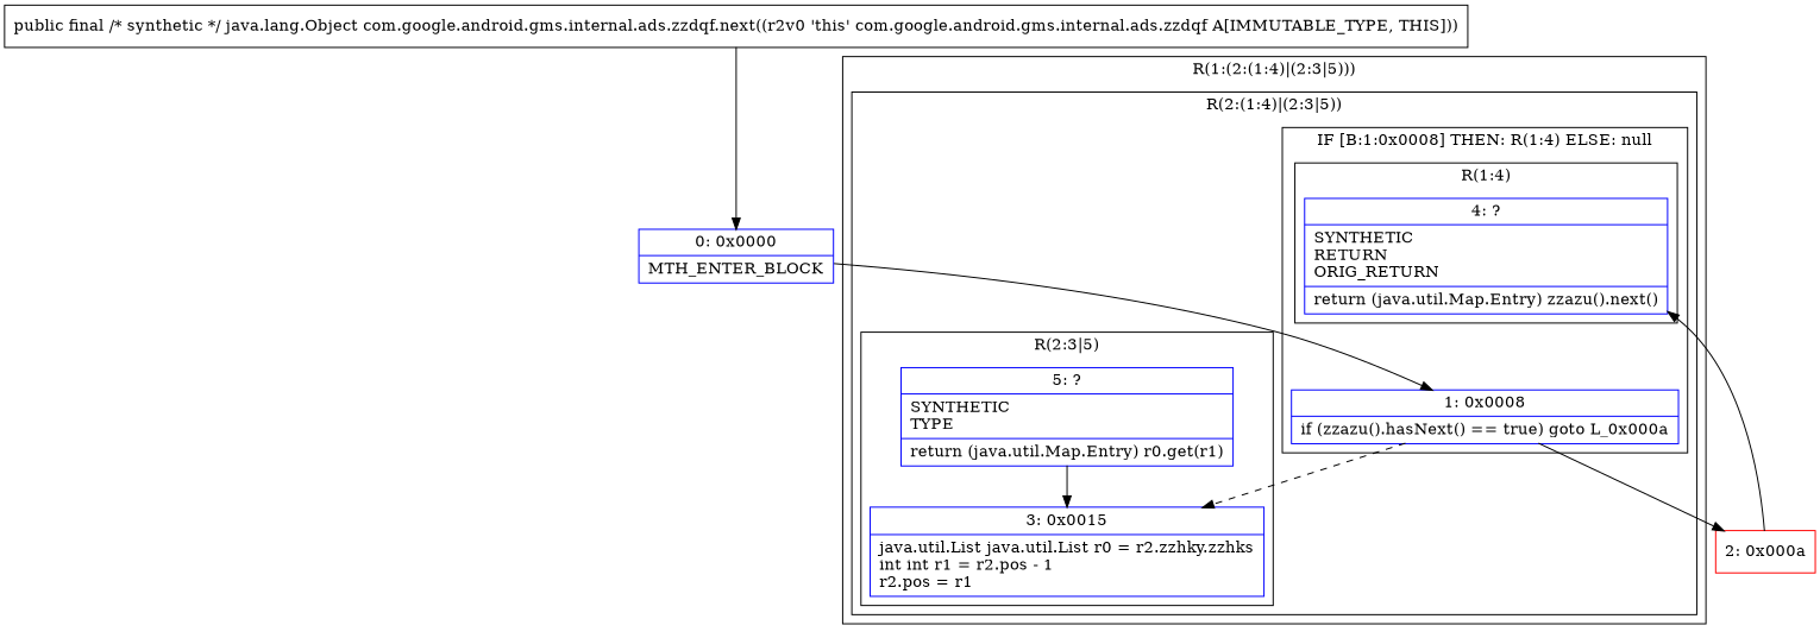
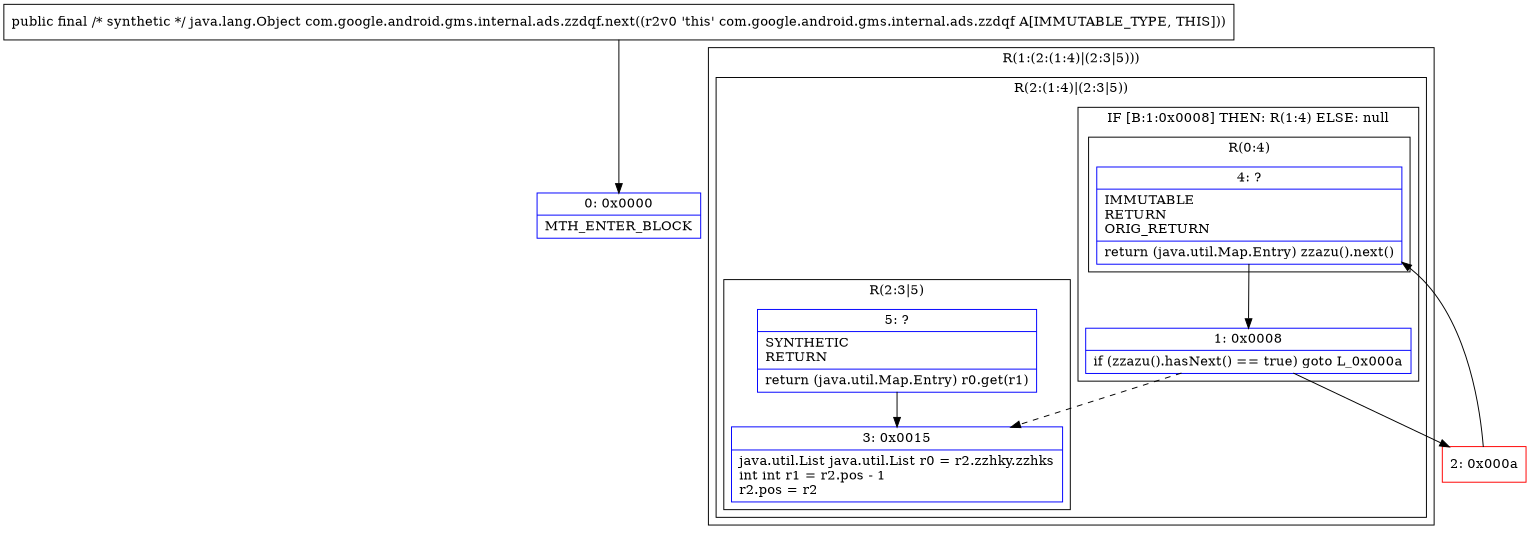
  digraph {
    node [color=blue shape=record]
-   n1 [label="{4\:\ ?|SYNTHETIC\lRETURN\lORIG_RETURN\l|return (java.util.Map.Entry) zzazu().next()\l}"]
+   n1 [label="{4\:\ ?|IMMUTABLE\lRETURN\lORIG_RETURN\l|return (java.util.Map.Entry) zzazu().next()\l}"]
    n2 [label="{1\:\ 0x0008|if (zzazu().hasNext() == true) goto L_0x000a\l}"]
-   n3 [label="{3\:\ 0x0015|java.util.List java.util.List r0 = r2.zzhky.zzhks\lint int r1 = r2.pos \- 1\lr2.pos = r1\l}"]
-   n4 [label="{5\:\ ?|SYNTHETIC\lTYPE\l|return (java.util.Map.Entry) r0.get(r1)\l}"]
+   n3 [label="{3\:\ 0x0015|java.util.List java.util.List r0 = r2.zzhky.zzhks\lint int r1 = r2.pos \- 1\lr2.pos = r2\l}"]
+   n4 [label="{5\:\ ?|SYNTHETIC\lRETURN\l|return (java.util.Map.Entry) r0.get(r1)\l}"]
    n5 [color=red label="{2\:\ 0x000a}"]
    n6 [label="{0\:\ 0x0000|MTH_ENTER_BLOCK\l}"]
    n7 [label="{public final \/* synthetic *\/ java.lang.Object com.google.android.gms.internal.ads.zzdqf.next((r2v0 'this' com.google.android.gms.internal.ads.zzdqf A[IMMUTABLE_TYPE, THIS])) }" color=""]
    subgraph cluster_1 {
      label="R(1:(2:(1:4)|(2:3|5)))"
      subgraph cluster_2 {
        label="R(2:(1:4)|(2:3|5))"
        subgraph cluster_3 {
          label="IF [B:1:0x0008] THEN: R(1:4) ELSE: null"
          n2
          subgraph cluster_4 {
-           label="R(1:4)"
+           label="R(0:4)"
            n1
          }
        }
        subgraph cluster_5 {
          label="R(2:3|5)"
          n3
          n4
        }
      }
    }
    n2 -> n3 [style=dashed]
    n2 -> n5
    n4 -> n3
    n5 -> n1
-   n6 -> n2
+   n1 -> n2
    n7 -> n6
  }
